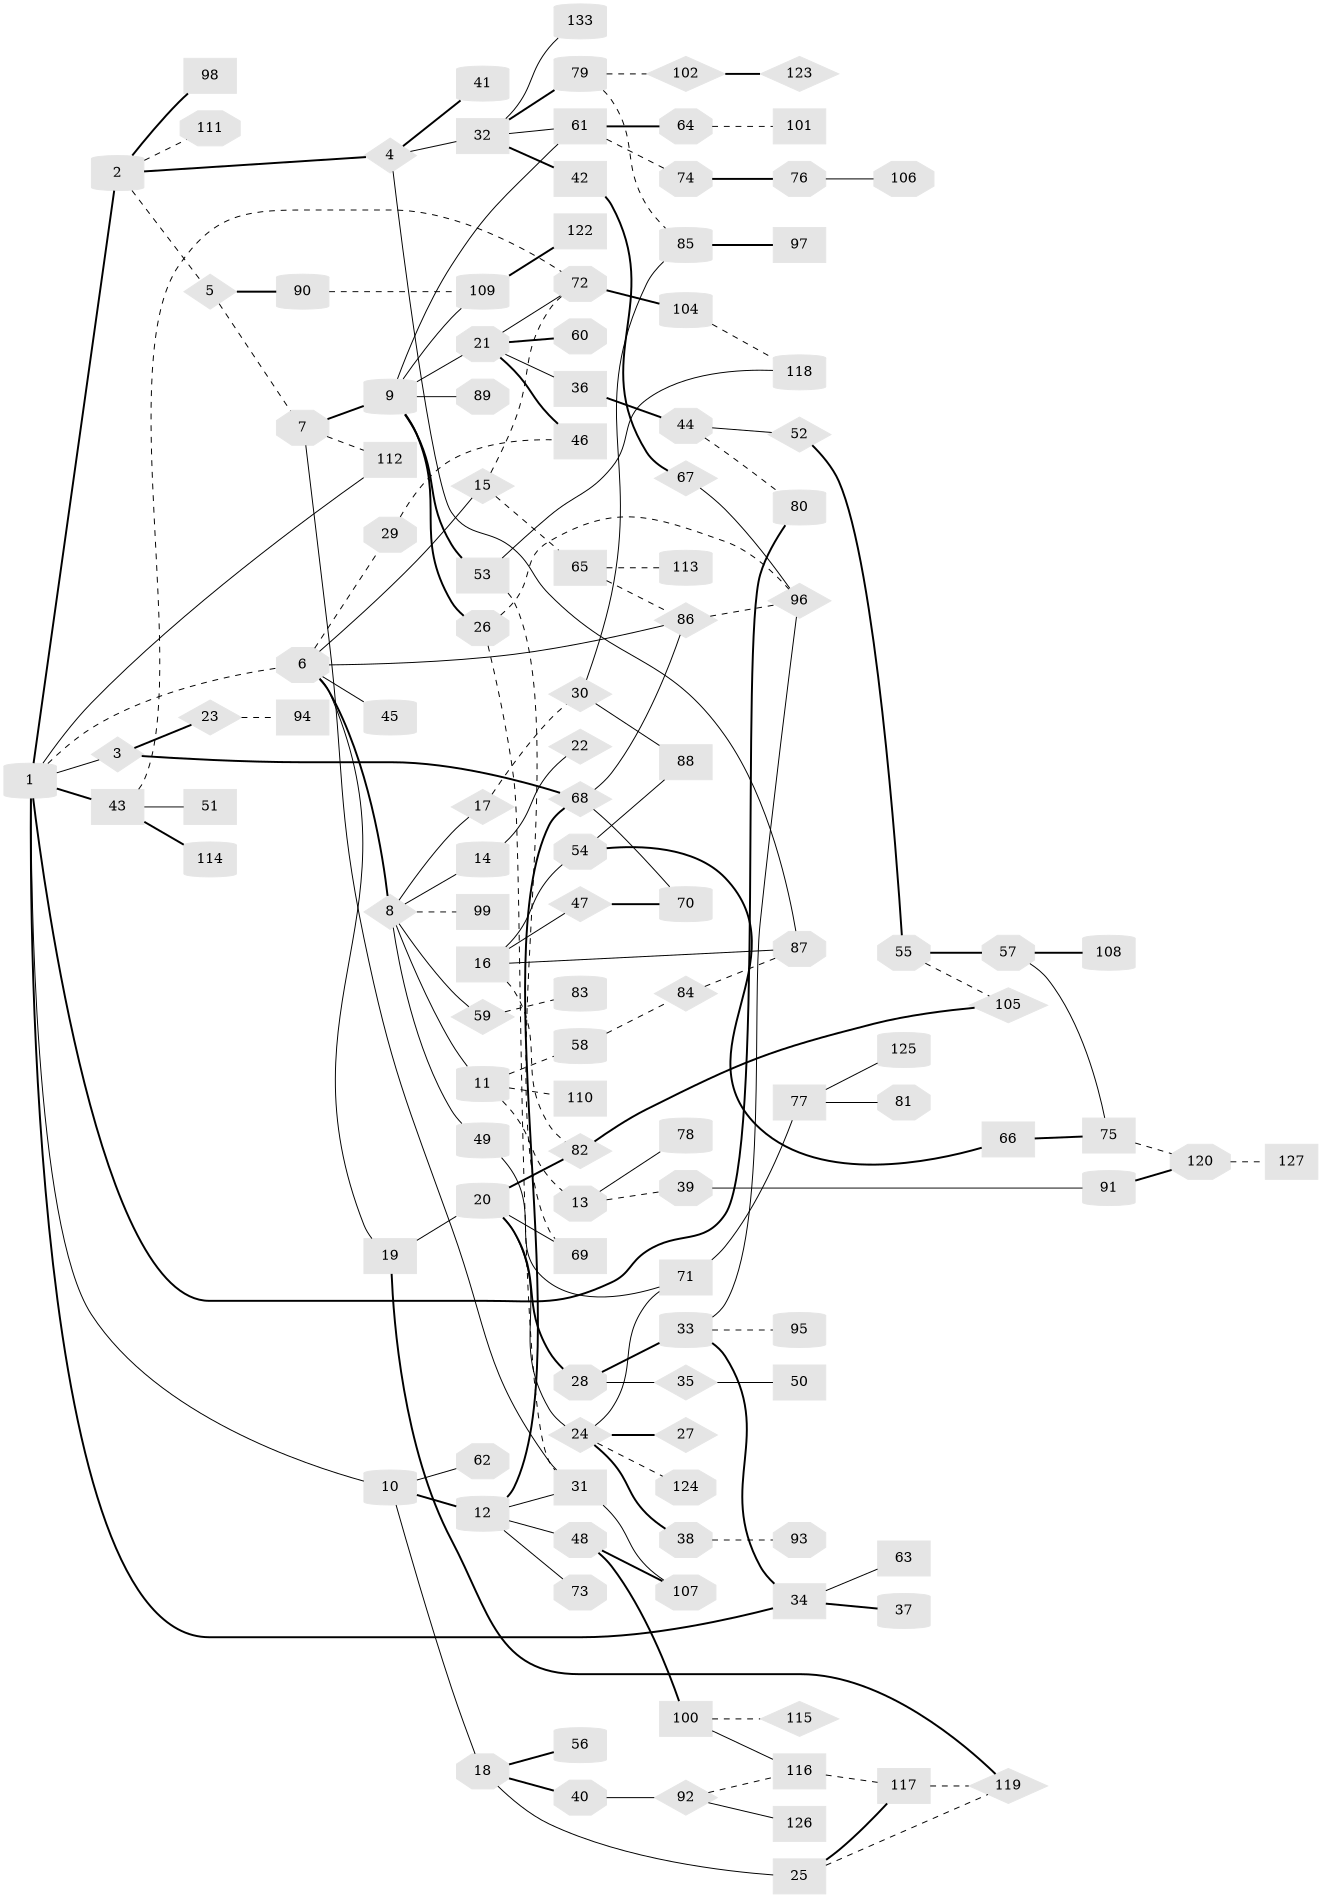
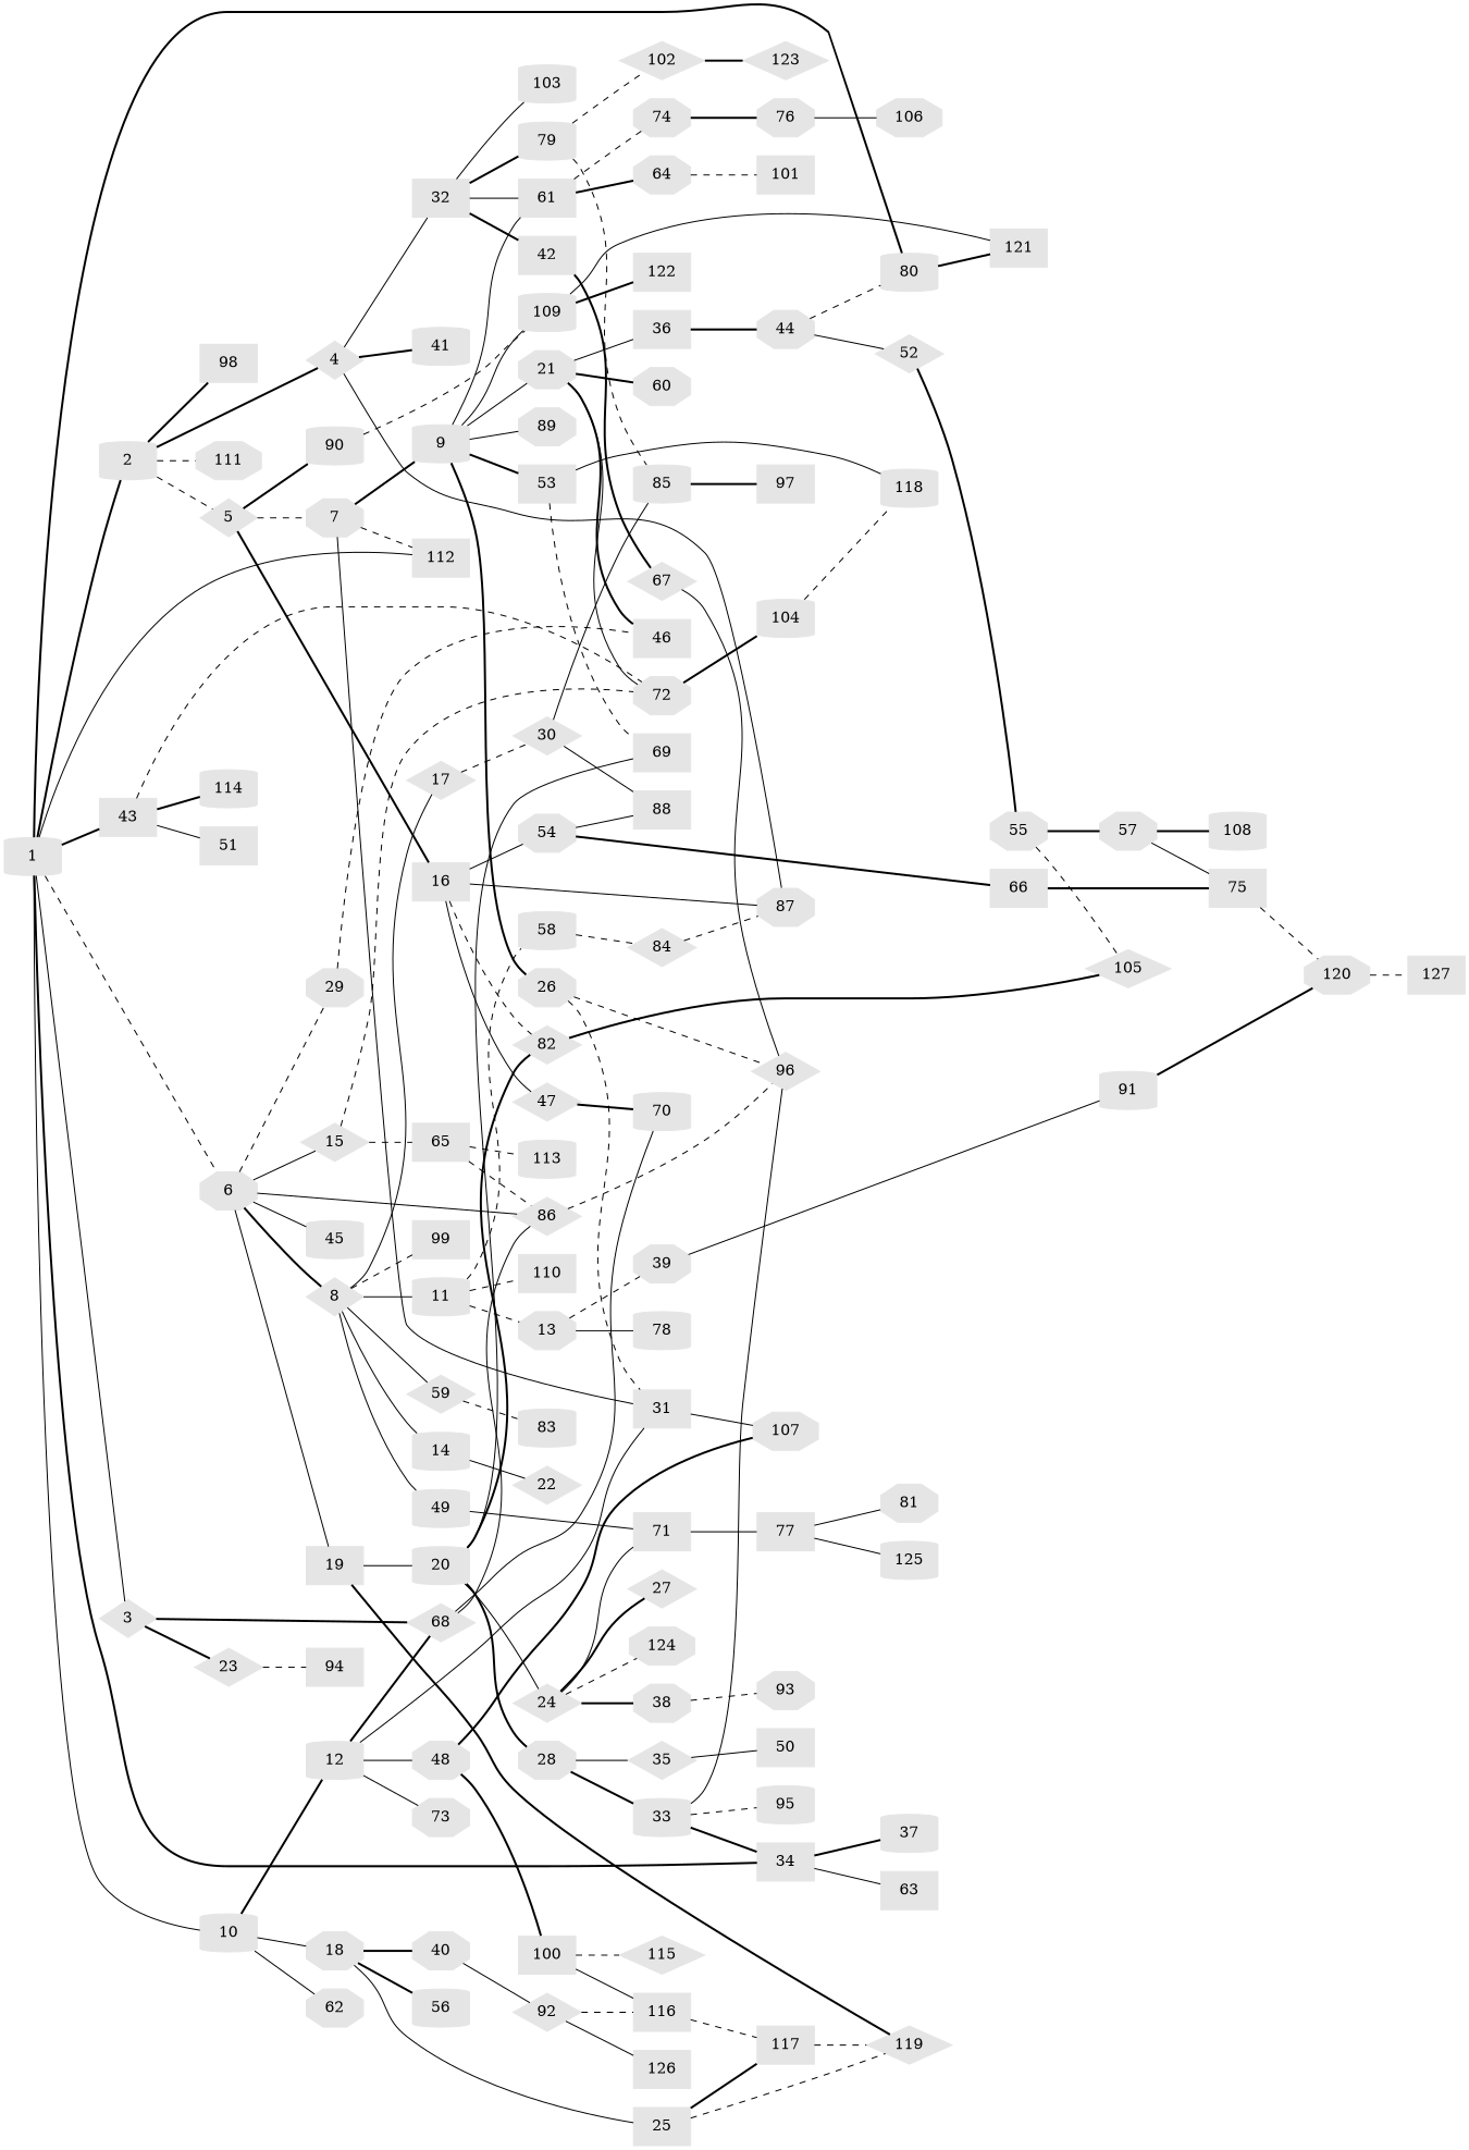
  graph {
    rankdir=LR
    node [color=gray90 shape=box style=filled]
    edge [style=solid]
    1 [shape=cylinder]
    2 [shape=cylinder]
    3 [shape=diamond]
    6 [shape=octagon]
    10 [shape=cylinder]
    34
    43
    80 [shape=cylinder]
    112
    4 [shape=diamond]
    5 [shape=diamond]
    98
    111 [shape=octagon]
    23 [shape=diamond]
    68 [shape=diamond]
    8 [shape=diamond]
    15 [shape=diamond]
    19
    29 [shape=octagon]
    45 [shape=cylinder]
    86 [shape=diamond]
    12 [shape=cylinder]
    18 [shape=octagon]
    62 [shape=octagon]
    37 [shape=cylinder]
    63
    72 [shape=octagon]
    51
    114 [shape=cylinder]
+   121
    32
    41 [shape=cylinder]
    87 [shape=octagon]
    7 [shape=octagon]
    16
    90 [shape=cylinder]
    94
    70 [shape=cylinder]
    61
    42
    79 [shape=cylinder]
-   103 [shape=cylinder label=133]
+   103 [shape=cylinder]
    9 [shape=cylinder]
    31
    47 [shape=diamond]
    54 [shape=octagon]
    82 [shape=diamond]
    109 [shape=cylinder]
    11 [shape=cylinder]
    14 [shape=cylinder]
    17 [shape=diamond]
    49 [shape=cylinder]
    59 [shape=diamond]
    99
    65
    20 [shape=cylinder]
    119 [shape=diamond]
    46
    96 [shape=diamond]
    21 [shape=octagon]
    26 [shape=octagon]
    53
    89 [shape=octagon]
    107 [shape=octagon]
    13 [shape=octagon]
    58 [shape=cylinder]
    110
    22 [shape=diamond]
    30 [shape=diamond]
    71
    83 [shape=cylinder]
    36
    60 [shape=octagon]
    69
    118 [shape=cylinder]
    64 [shape=octagon]
    74 [shape=octagon]
    122
    48 [shape=octagon]
    73 [shape=octagon]
    25
    40 [shape=octagon]
    56 [shape=cylinder]
    39 [shape=octagon]
    78 [shape=cylinder]
    84 [shape=diamond]
    100
    91 [shape=cylinder]
    113 [shape=cylinder]
    104 [shape=cylinder]
    88
    66
    105 [shape=diamond]
    85 [shape=cylinder]
    117
    92 [shape=diamond]
    24 [shape=diamond]
    28 [shape=octagon]
    27 [shape=diamond]
    38 [shape=octagon]
    124 [shape=octagon]
    33 [shape=cylinder]
    35 [shape=diamond]
    44 [shape=octagon]
    93 [shape=octagon]
    77
    95 [shape=cylinder]
    50
    97
    67 [shape=diamond]
    102 [shape=diamond]
    52 [shape=diamond]
    120 [shape=octagon]
    116
    126
    55 [shape=octagon]
    115 [shape=diamond]
    57 [shape=octagon]
    75
    108 [shape=cylinder]
    101
    76 [shape=octagon]
    81 [shape=octagon]
    125 [shape=cylinder]
    106 [shape=octagon]
    127
    123 [shape=diamond]
    1 -- 2 [style=bold]
    1 -- 3
    1 -- 6 [style=dashed]
    1 -- 10
    1 -- 34 [style=bold]
    1 -- 43 [style=bold]
    1 -- 80 [style=bold]
    1 -- 112
    2 -- 4 [style=bold]
    2 -- 5 [style=dashed]
    2 -- 98 [style=bold]
    2 -- 111 [style=dashed]
    3 -- 23 [style=bold]
    3 -- 68 [style=bold]
    6 -- 8 [style=bold]
    6 -- 15
    6 -- 19
    6 -- 29 [style=dashed]
    6 -- 45
    6 -- 86
    10 -- 12 [style=bold]
    10 -- 18
    10 -- 62
    34 -- 37 [style=bold]
    34 -- 63
    43 -- 72 [style=dashed]
    43 -- 51
    43 -- 114 [style=bold]
+   80 -- 121 [style=bold]
    4 -- 32
    4 -- 41 [style=bold]
    4 -- 87
    5 -- 7 [style=dashed]
+   5 -- 16 [style=bold]
    5 -- 90 [style=bold]
    23 -- 94 [style=dashed]
    68 -- 86
    68 -- 70
    8 -- 11
    8 -- 14
    8 -- 17
    8 -- 49
    8 -- 59
    8 -- 99 [style=dashed]
    15 -- 72 [style=dashed]
    15 -- 65 [style=dashed]
    19 -- 20
    19 -- 119 [style=bold]
    29 -- 46 [style=dashed]
    86 -- 96 [style=dashed]
    12 -- 68 [style=bold]
    12 -- 31
    12 -- 48
    12 -- 73
    18 -- 25
    18 -- 40 [style=bold]
    18 -- 56 [style=bold]
    72 -- 104 [style=bold]
    32 -- 61
    32 -- 42 [style=bold]
    32 -- 79 [style=bold]
    32 -- 103
    7 -- 112 [style=dashed]
    7 -- 9 [style=bold]
    7 -- 31
    16 -- 87
    16 -- 47
    16 -- 54
    16 -- 82 [style=dashed]
    90 -- 109 [style=dashed]
    61 -- 64 [style=bold]
    61 -- 74 [style=dashed]
    42 -- 67 [style=bold]
    79 -- 85 [style=dashed]
    79 -- 102 [style=dashed]
    9 -- 61
    9 -- 109
    9 -- 21
    9 -- 26 [style=bold]
    9 -- 53 [style=bold]
    9 -- 89
    31 -- 107
    47 -- 70 [style=bold]
    54 -- 88
    54 -- 66 [style=bold]
    82 -- 105 [style=bold]
+   109 -- 121
    109 -- 122 [style=bold]
    11 -- 13 [style=dashed]
    11 -- 58 [style=dashed]
    11 -- 110 [style=dashed]
    14 -- 22
    17 -- 30 [style=dashed]
    49 -- 71
    59 -- 83 [style=dashed]
    65 -- 86 [style=dashed]
    65 -- 113 [style=dashed]
    20 -- 82 [style=bold]
    20 -- 69
    20 -- 24
    20 -- 28 [style=bold]
    21 -- 72
    21 -- 46 [style=bold]
    21 -- 36
    21 -- 60 [style=bold]
    26 -- 31 [style=dashed]
    26 -- 96 [style=dashed]
    53 -- 69 [style=dashed]
    53 -- 118
    13 -- 39 [style=dashed]
    13 -- 78
    58 -- 84 [style=dashed]
    30 -- 88
    30 -- 85
    71 -- 77
    36 -- 44 [style=bold]
    64 -- 101 [style=dashed]
    74 -- 76 [style=bold]
    48 -- 107 [style=bold]
    48 -- 100 [style=bold]
    25 -- 119 [style=dashed]
    25 -- 117 [style=bold]
    40 -- 92
    39 -- 91
    84 -- 87 [style=dashed]
    100 -- 116
    100 -- 115 [style=dashed]
    91 -- 120 [style=bold]
    104 -- 118 [style=dashed]
    66 -- 75 [style=bold]
    85 -- 97 [style=bold]
    117 -- 119 [style=dashed]
    92 -- 116 [style=dashed]
    92 -- 126
    24 -- 71
    24 -- 27 [style=bold]
    24 -- 38 [style=bold]
    24 -- 124 [style=dashed]
    28 -- 33 [style=bold]
    28 -- 35
    38 -- 93 [style=dashed]
    33 -- 34 [style=bold]
    33 -- 96
    33 -- 95 [style=dashed]
    35 -- 50
    44 -- 80 [style=dashed]
    44 -- 52
    77 -- 81
    77 -- 125
    67 -- 96
    102 -- 123 [style=bold]
    52 -- 55 [style=bold]
    120 -- 127 [style=dashed]
    116 -- 117 [style=dashed]
    55 -- 105 [style=dashed]
    55 -- 57 [style=bold]
    57 -- 75
    57 -- 108 [style=bold]
    75 -- 120 [style=dashed]
    76 -- 106
  }
